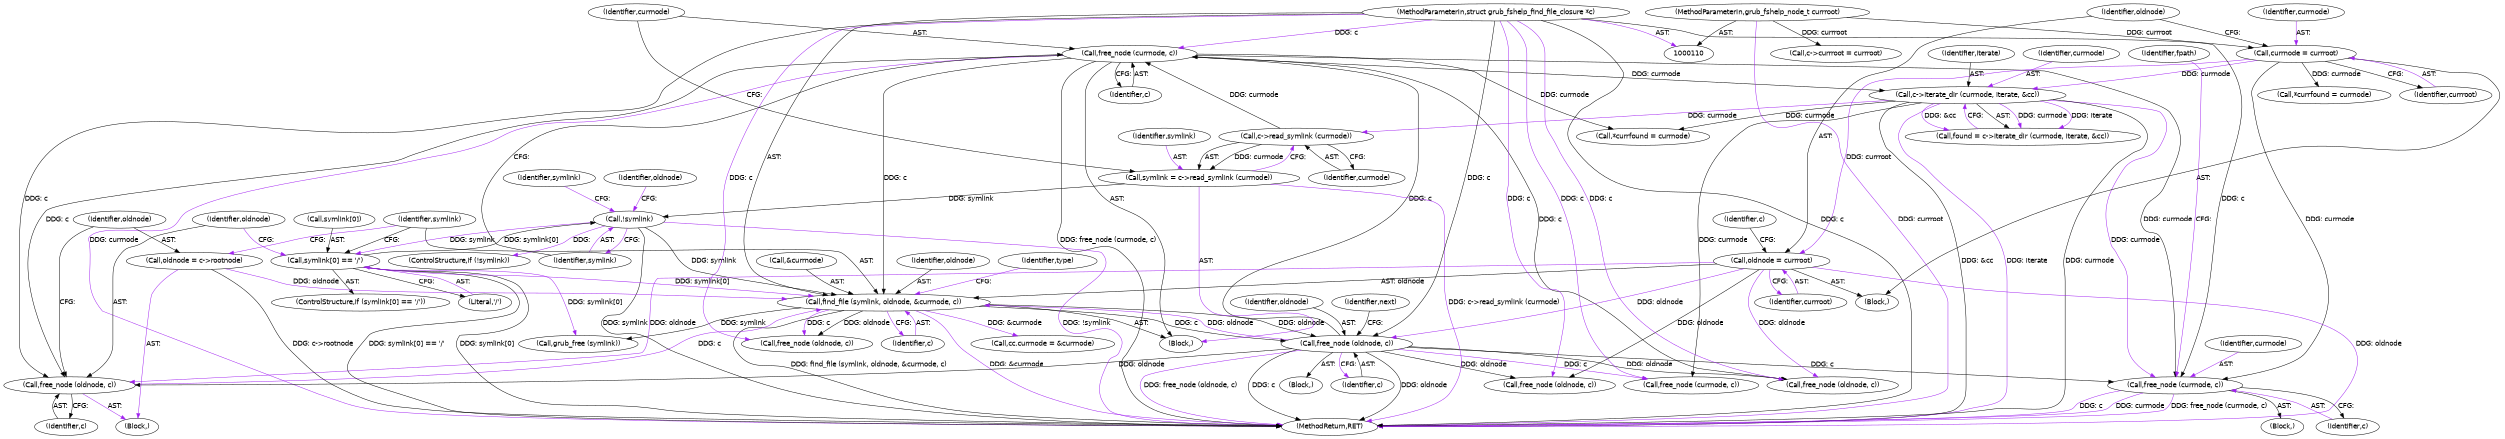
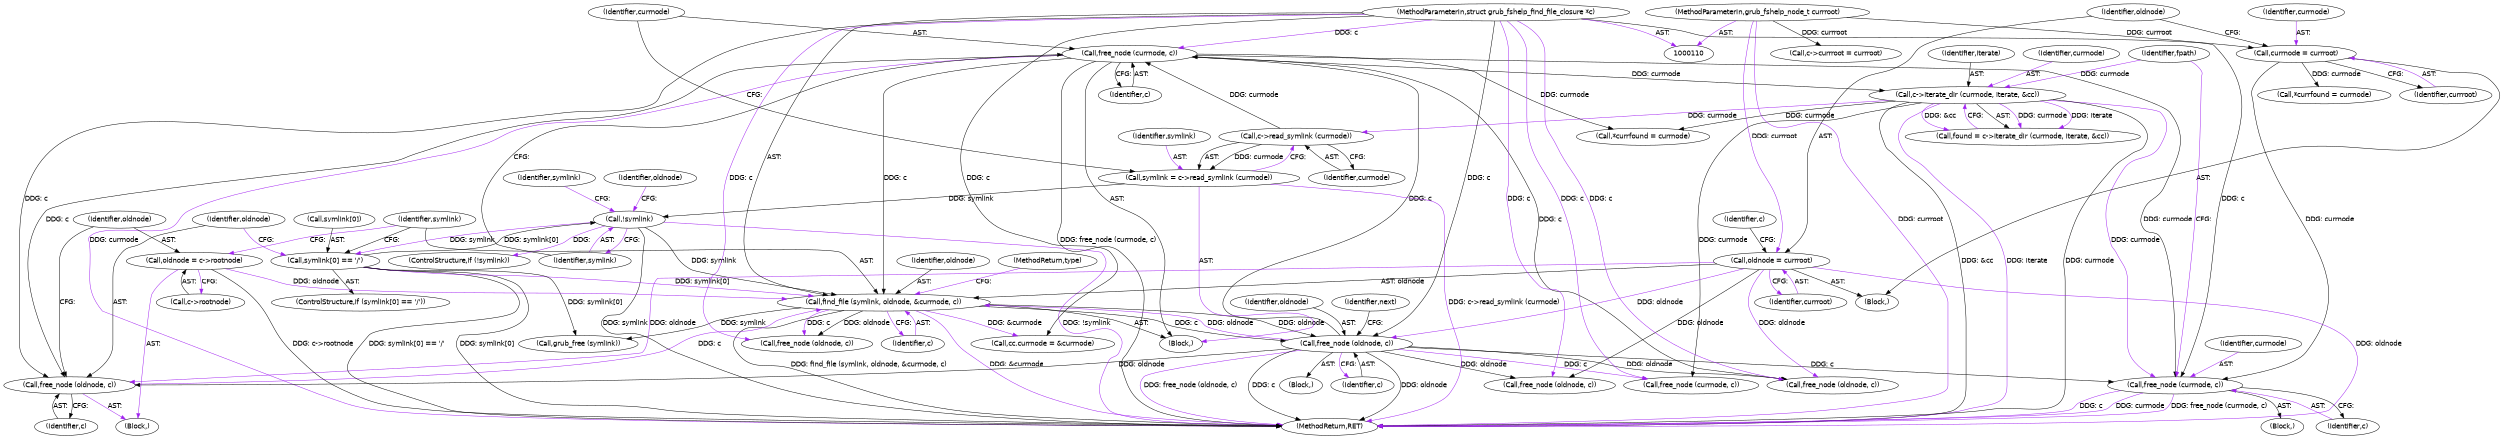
  digraph {
    fontname="DejaVu Sans"
    node [fontname="DejaVu Sans"]
    edge [color=black fontname="DejaVu Sans"]
    n1 [label="(Call,free_node (currnode, c))"]
    n2 [label="(MethodReturn,RET)"]
    n3 [label="(Block,)"]
    n4 [label="(Identifier,c)"]
    n5 [label="(Call,free_node (currnode, c))"]
    n6 [label="(Call,c->iterate_dir (currnode, iterate, &cc))"]
    n7 [label="(Call,find_file (symlink, oldnode, &currnode, c))"]
    n8 [label="(Call,free_node (oldnode, c))"]
    n9 [label="(Call,*currfound = currnode)"]
    n10 [label="(Identifier,c)"]
    n11 [label="(Call,free_node (oldnode, c))"]
    n12 [label="(Block,)"]
    n13 [label="(Call,c->read_symlink (currnode))"]
    n14 [label="(Call,free_node (currnode, c))"]
    n15 [label="(Call,found = c->iterate_dir (currnode, iterate, &cc))"]
    n16 [label="(Call,free_node (oldnode, c))"]
    n17 [label="(Call,free_node (oldnode, c))"]
    n18 [label="(Call,cc.currnode = &currnode)"]
    n19 [label="(Call,grub_free (symlink))"]
    n20 [label="(Identifier,c)"]
    n21 [label="(Block,)"]
    n22 [label="(Identifier,c)"]
    n23 [label="(Call,symlink = c->read_symlink (currnode))"]
    n24 [label="(Identifier,currnode)"]
    n25 [label="(Call,!symlink)"]
    n26 [label="(Call,currnode = currroot)"]
    n27 [label="(Identifier,currroot)"]
    n28 [label="(Call,*currfound = currnode)"]
    n29 [label="(Block,)"]
    n30 [label="(MethodParameterIn,grub_fshelp_node_t currroot)"]
    n31 [label="(Call,oldnode = currroot)"]
    n32 [label="(Call,c->currroot = currroot)"]
    1000110
    n34 [label="(Call,free_node (oldnode, c))"]
    n35 [label="(Identifier,currroot)"]
    n36 [label="(Block,)"]
    n37 [label="(Identifier,c)"]
    n38 [label="(Call,symlink[0] == '/')"]
    n39 [label="(ControlStructure,if (!symlink))"]
    n40 [label="(Identifier,symlink)"]
    n41 [label="(ControlStructure,if (symlink[0] == '/'))"]
-   n42 [label="(Literal,'/')"]
    n43 [label="(Call,oldnode = c->rootnode)"]
+   n44 [label="(Call,c->rootnode)"]
    n45 [label="(MethodParameterIn,struct grub_fshelp_find_file_closure *c)"]
    n46 [label="(Identifier,iterate)"]
    n47 [label="(Identifier,c)"]
    n48 [label="(Identifier,oldnode)"]
    n49 [label="(Identifier,oldnode)"]
    n50 [label="(Identifier,symlink)"]
    n51 [label="(Identifier,oldnode)"]
    n52 [label="(Identifier,currnode)"]
    n53 [label="(Identifier,oldnode)"]
    n54 [label="(Identifier,currnode)"]
    n55 [label="(Identifier,symlink)"]
    n56 [label="(Identifier,oldnode)"]
    n57 [label="(Identifier,currnode)"]
    n58 [label="(Identifier,fpath)"]
-   n59 [label="(Identifier,type)"]
+   n59 [label="(MethodReturn,type)"]
    n60 [label="(Identifier,symlink)"]
-   n61 [label="(Call,&currnode)"]
    n62 [label="(Identifier,next)"]
    n63 [label="(Call,symlink[0])"]
    n64 [label="(Identifier,oldnode)"]
    n65 [label="(Identifier,currnode)"]
    n1 -> n2 [color=purple label="DDG: currnode"]
    n1 -> n2 [color=purple label="DDG: free_node (currnode, c)"]
    n1 -> n2 [color=purple label="DDG: c"]
    n1 -> n3 [label="AST: "]
    n1 -> n4 [label="CFG: "]
    n4 -> n1 [color=purple label="AST: "]
    n5 -> n1 [label="DDG: currnode"]
    n5 -> n2 [color=purple label="DDG: currnode"]
    n5 -> n2 [label="DDG: free_node (currnode, c)"]
    n5 -> n6 [label="DDG: currnode"]
    n5 -> n7 [label="DDG: c"]
    n5 -> n8 [label="DDG: c"]
    n5 -> n9 [label="DDG: currnode"]
    n5 -> n10 [label="CFG: "]
    n5 -> n11 [label="DDG: c"]
    n5 -> n12 [label="AST: "]
    n6 -> n1 [color=purple label="DDG: currnode"]
    n6 -> n2 [label="DDG: &cc"]
    n6 -> n2 [color=purple label="DDG: iterate"]
    n6 -> n2 [label="DDG: currnode"]
    n6 -> n9 [label="DDG: currnode"]
    n6 -> n13 [color=purple label="DDG: currnode"]
    n6 -> n14 [label="DDG: currnode"]
    n6 -> n15 [label="AST: "]
    n6 -> n15 [color=purple label="DDG: currnode"]
    n6 -> n15 [color=purple label="DDG: iterate"]
    n6 -> n15 [color=purple label="DDG: &cc"]
    n7 -> n2 [label="DDG: find_file (symlink, oldnode, &currnode, c)"]
    n7 -> n2 [color=purple label="DDG: &currnode"]
    n7 -> n12 [label="AST: "]
    n7 -> n16 [label="DDG: oldnode"]
    n7 -> n16 [label="DDG: c"]
    n7 -> n17 [label="DDG: oldnode"]
    n7 -> n17 [color=purple label="DDG: c"]
    n7 -> n18 [color=purple label="DDG: &currnode"]
    n7 -> n19 [label="DDG: symlink"]
    n7 -> n20 [color=purple label="CFG: "]
    n8 -> n7 [color=purple label="DDG: c"]
    n8 -> n21 [color=purple label="AST: "]
    n8 -> n22 [label="CFG: "]
    n10 -> n5 [label="AST: "]
    n13 -> n5 [label="DDG: currnode"]
    n13 -> n23 [label="AST: "]
    n13 -> n23 [label="DDG: currnode"]
    n13 -> n24 [label="CFG: "]
    n15 -> n6 [color=purple label="CFG: "]
    n16 -> n1 [label="DDG: c"]
    n16 -> n2 [label="DDG: oldnode"]
    n16 -> n2 [color=purple label="DDG: free_node (oldnode, c)"]
    n16 -> n2 [label="DDG: c"]
    n16 -> n5 [label="DDG: c"]
    n16 -> n7 [color=purple label="DDG: oldnode"]
    n16 -> n8 [label="DDG: oldnode"]
    n16 -> n11 [label="DDG: oldnode"]
    n16 -> n14 [color=purple label="DDG: c"]
    n16 -> n34 [label="DDG: oldnode"]
    n16 -> n36 [label="AST: "]
    n16 -> n37 [color=purple label="CFG: "]
    n20 -> n7 [color=purple label="AST: "]
    n22 -> n8 [label="AST: "]
    n23 -> n2 [color=purple label="DDG: c->read_symlink (currnode)"]
    n23 -> n12 [color=purple label="AST: "]
    n23 -> n13 [color=purple label="CFG: "]
    n23 -> n25 [label="DDG: symlink"]
    n24 -> n13 [label="AST: "]
    n25 -> n2 [label="DDG: symlink"]
    n25 -> n2 [color=purple label="DDG: !symlink"]
    n25 -> n7 [label="DDG: symlink"]
    n25 -> n38 [color=purple label="DDG: symlink"]
    n25 -> n39 [color=purple label="DDG: "]
    n25 -> n40 [color=purple label="CFG: "]
    n26 -> n1 [label="DDG: currnode"]
-   n26 -> n6 [color=purple label="DDG: currnode"]
+   n58 -> n6 [color=purple label="DDG: currnode"]
    n26 -> n27 [label="CFG: "]
    n26 -> n28 [label="DDG: currnode"]
    n26 -> n29 [label="AST: "]
    n27 -> n26 [color=purple label="AST: "]
    n30 -> n2 [color=purple label="DDG: currroot"]
    n30 -> n26 [label="DDG: currroot"]
-   n26 -> n31 [color=purple label="DDG: currroot"]
+   n30 -> n31 [color=purple label="DDG: currroot"]
    n30 -> n32 [label="DDG: currroot"]
-   n30 -> 1000110 [label="AST: "]
+   n30 -> 1000110 [color=purple label="AST: "]
    n31 -> n2 [color=purple label="DDG: oldnode"]
    n31 -> n7 [label="AST: oldnode"]
    n31 -> n8 [color=purple label="DDG: oldnode"]
    n31 -> n11 [color=purple label="DDG: oldnode"]
    n31 -> n16 [color=purple label="DDG: oldnode"]
    n31 -> n29 [label="AST: "]
    n31 -> n34 [label="DDG: oldnode"]
    n31 -> n35 [color=purple label="CFG: "]
    n35 -> n31 [color=purple label="AST: "]
    n37 -> n16 [label="AST: "]
    n38 -> n2 [label="DDG: symlink[0] == '/'"]
    n38 -> n2 [label="DDG: symlink[0]"]
    n38 -> n7 [color=purple label="DDG: symlink[0]"]
-   n38 -> n19 [color=purple label="DDG: symlink[0]"]
+   n38 -> n19 [label="DDG: symlink[0]"]
    n38 -> n25 [label="DDG: symlink[0]"]
    n38 -> n41 [label="AST: "]
-   n38 -> n42 [label="CFG: "]
    n40 -> n5 [label="CFG: "]
    n40 -> n25 [color=purple label="AST: "]
-   n42 -> n38 [color=purple label="AST: "]
    n43 -> n2 [label="DDG: c->rootnode"]
    n43 -> n7 [color=purple label="DDG: oldnode"]
    n43 -> n21 [color=purple label="AST: "]
+   n43 -> n44 [color=purple label="CFG: "]
+   n44 -> n43 [label="AST: "]
    n45 -> n1 [label="DDG: c"]
-   n45 -> n2 [label="DDG: c"]
+   n45 -> n18 [label="DDG: c"]
    n45 -> n5 [color=purple label="DDG: c"]
    n45 -> n7 [label="AST: "]
    n45 -> n8 [label="DDG: c"]
    n45 -> n11 [color=purple label="DDG: c"]
    n45 -> n14 [color=purple label="DDG: c"]
    n45 -> n16 [label="DDG: c"]
    n45 -> n17 [color=purple label="DDG: c"]
    n45 -> 1000110 [color=purple label="AST: "]
    n45 -> n34 [color=purple label="DDG: c"]
    n46 -> n6 [label="AST: "]
    n47 -> n31 [label="CFG: "]
    n48 -> n25 [color=purple label="CFG: "]
    n49 -> n16 [label="AST: "]
    n50 -> n25 [color=purple label="CFG: "]
    n51 -> n8 [label="AST: "]
    n51 -> n38 [color=purple label="CFG: "]
    n52 -> n6 [color=purple label="AST: "]
    n53 -> n26 [label="CFG: "]
    n53 -> n31 [label="AST: "]
    n54 -> n5 [label="AST: "]
    n54 -> n23 [label="CFG: "]
    n55 -> n23 [color=purple label="AST: "]
    n56 -> n7 [label="AST: "]
    n57 -> n26 [color=purple label="AST: "]
    n58 -> n1 [color=purple label="CFG: "]
    n59 -> n7 [color=purple label="CFG: "]
    n60 -> n7 [label="AST: "]
    n60 -> n38 [label="CFG: "]
    n60 -> n43 [color=purple label="CFG: "]
-   n61 -> n7 [label="AST: "]
    n62 -> n16 [label="CFG: "]
    n63 -> n38 [label="AST: "]
    n64 -> n8 [label="CFG: "]
    n64 -> n43 [label="AST: "]
    n65 -> n1 [color=purple label="AST: "]
  }
